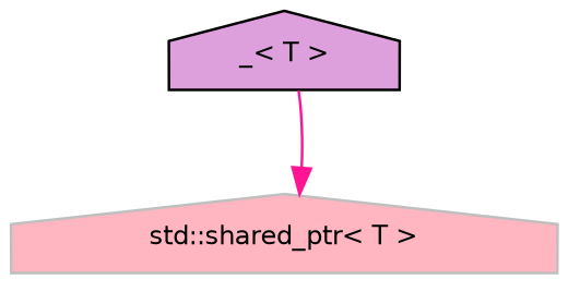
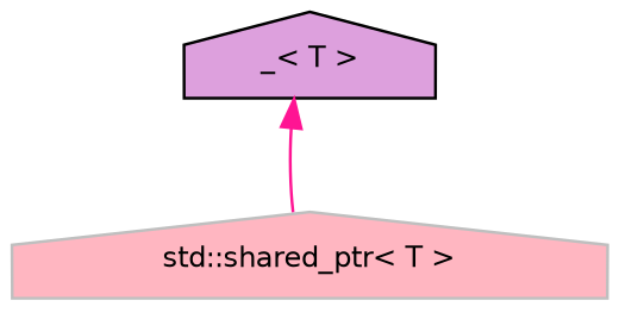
  digraph {
    node [fontname=Helvetica fontsize=10 shape=house style=filled]
    n1 [color=black fillcolor=plum fontcolor=black height=0.2 label="_\< T \>" width=0.4]
    n2 [color=grey75 fillcolor=lightpink height=0.2 label="std::shared_ptr\< T \>" width=0.4]
-   n2 -> n1 [color=deeppink dir=back fontname=Helvetica fontsize=10 labelfontname=Helvetica labelfontsize=10 style=solid]
+   n1 -> n2 [color=deeppink dir=back fontname=Helvetica fontsize=10 labelfontname=Helvetica labelfontsize=10 style=solid]
  }
